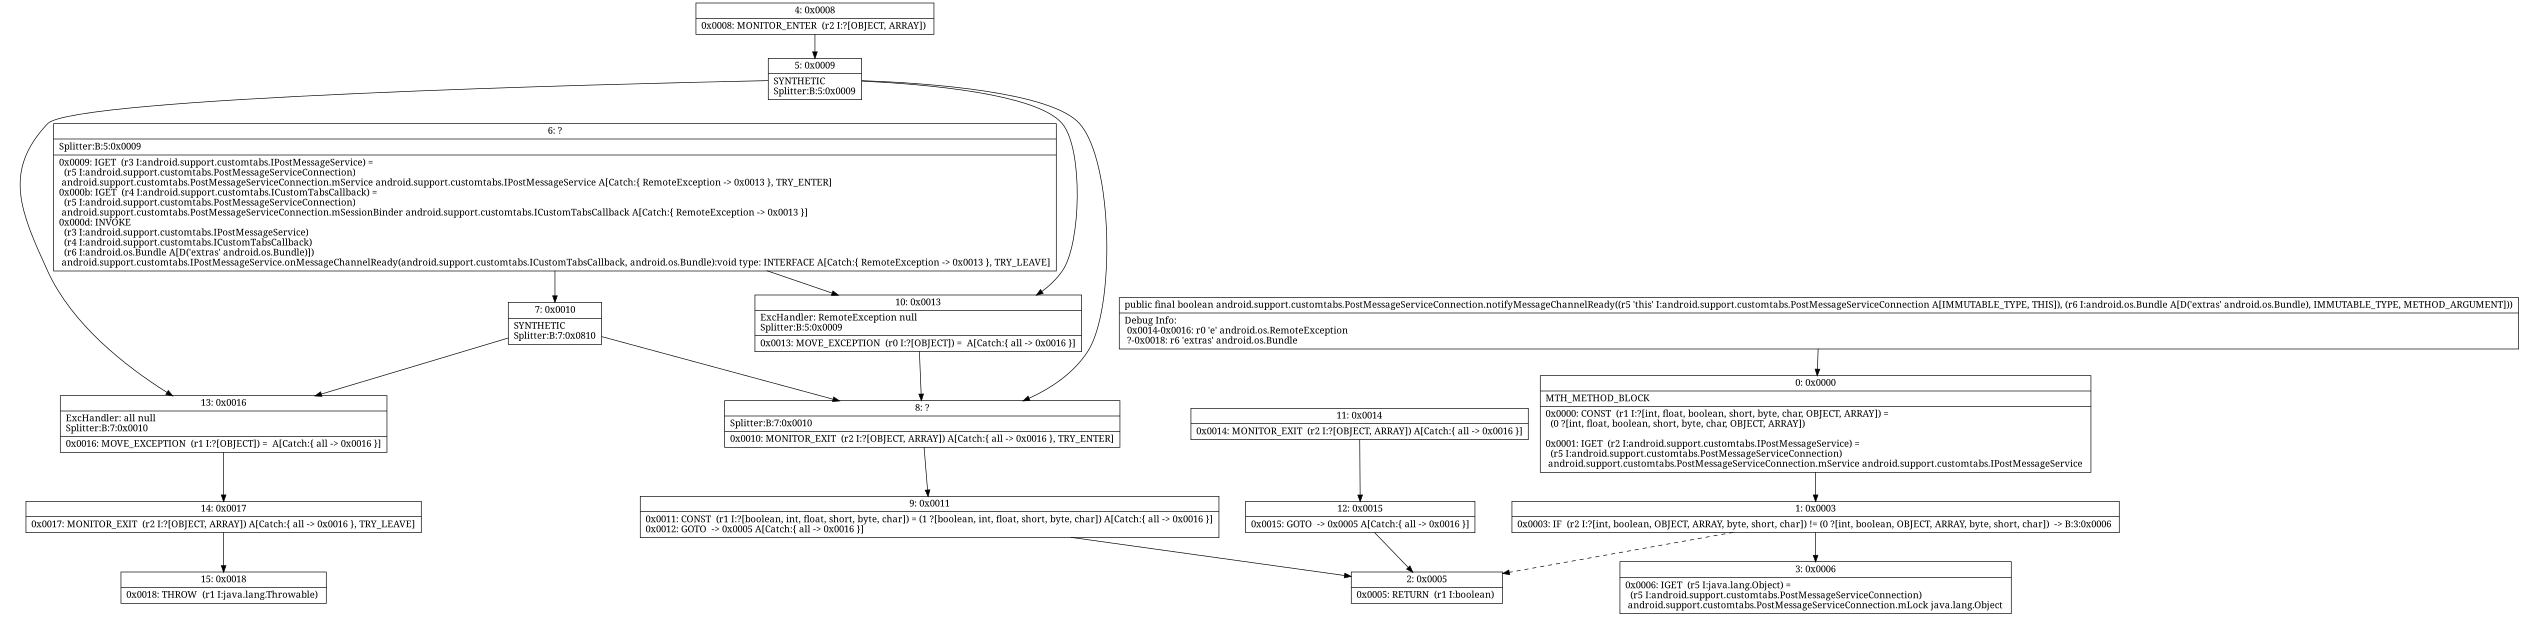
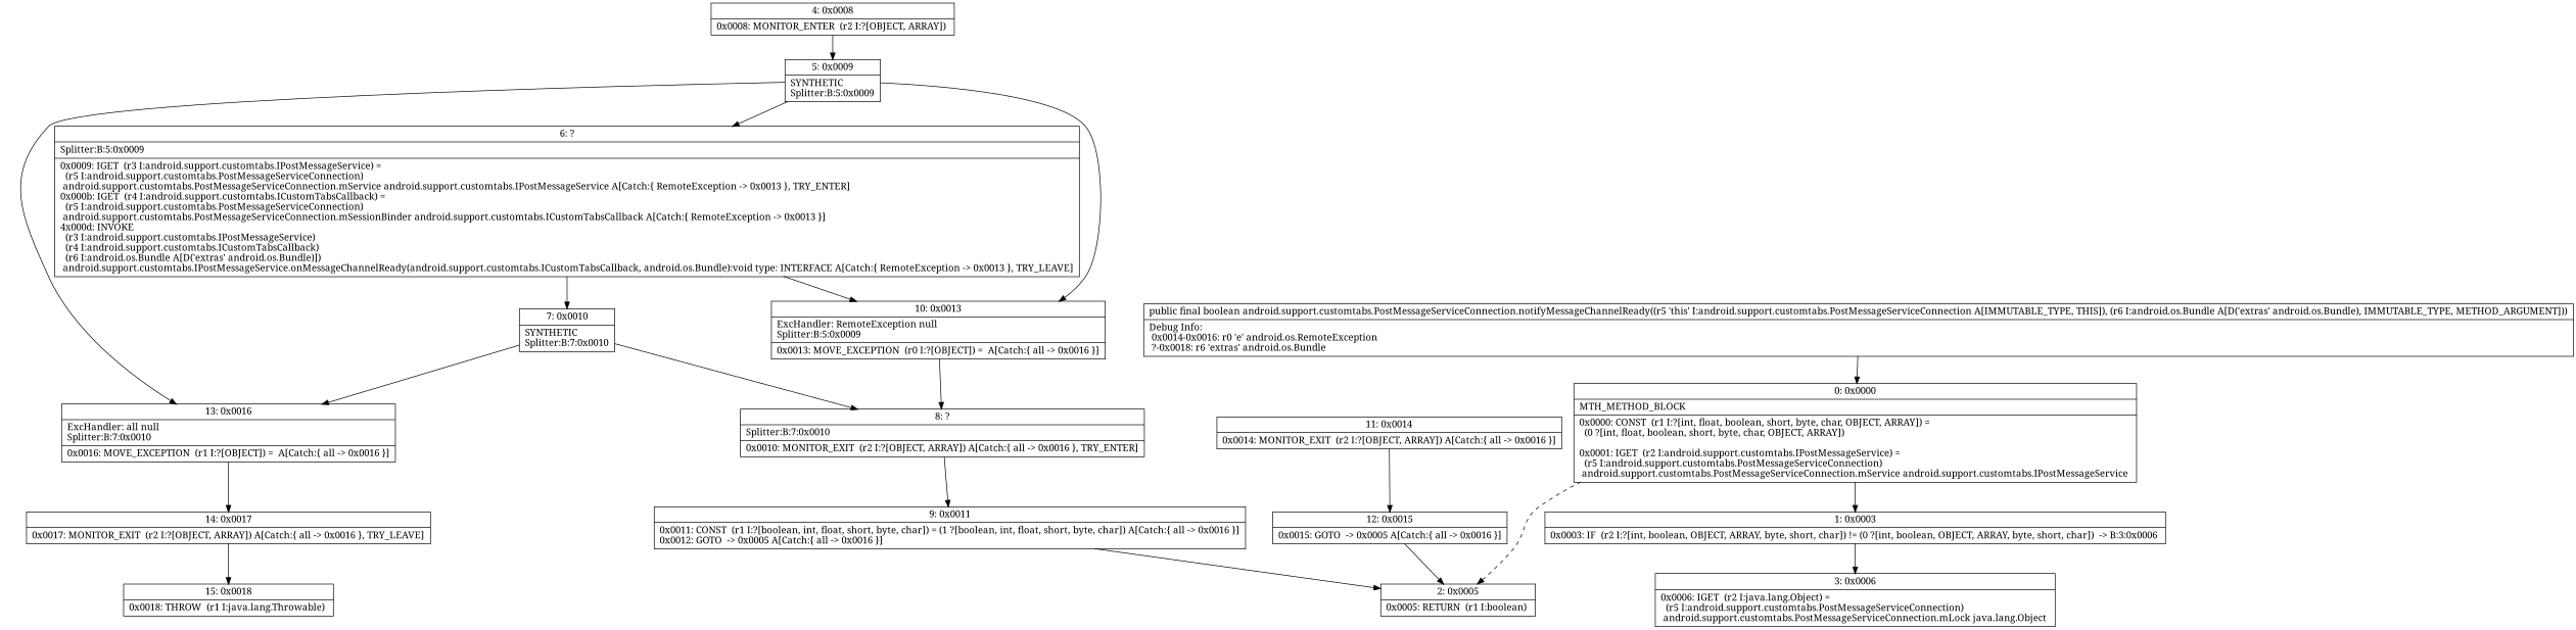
  digraph {
    fontname="Noto Serif"
    node [fontname="Noto Serif" shape=record]
    edge [fontname="Noto Serif"]
    n1 [label="{0\:\ 0x0000|MTH_METHOD_BLOCK\l|0x0000: CONST  (r1 I:?[int, float, boolean, short, byte, char, OBJECT, ARRAY]) = \l  (0 ?[int, float, boolean, short, byte, char, OBJECT, ARRAY])\l \l0x0001: IGET  (r2 I:android.support.customtabs.IPostMessageService) = \l  (r5 I:android.support.customtabs.PostMessageServiceConnection)\l android.support.customtabs.PostMessageServiceConnection.mService android.support.customtabs.IPostMessageService \l}"]
    n2 [label="{1\:\ 0x0003|0x0003: IF  (r2 I:?[int, boolean, OBJECT, ARRAY, byte, short, char]) != (0 ?[int, boolean, OBJECT, ARRAY, byte, short, char])  \-\> B:3:0x0006 \l}"]
    n3 [label="{2\:\ 0x0005|0x0005: RETURN  (r1 I:boolean) \l}"]
-   n4 [label="{3\:\ 0x0006|0x0006: IGET  (r5 I:java.lang.Object) = \l  (r5 I:android.support.customtabs.PostMessageServiceConnection)\l android.support.customtabs.PostMessageServiceConnection.mLock java.lang.Object \l}"]
+   n4 [label="{3\:\ 0x0006|0x0006: IGET  (r2 I:java.lang.Object) = \l  (r5 I:android.support.customtabs.PostMessageServiceConnection)\l android.support.customtabs.PostMessageServiceConnection.mLock java.lang.Object \l}"]
    n5 [label="{4\:\ 0x0008|0x0008: MONITOR_ENTER  (r2 I:?[OBJECT, ARRAY]) \l}"]
    n6 [label="{5\:\ 0x0009|SYNTHETIC\lSplitter:B:5:0x0009\l}"]
-   n7 [label="{6\:\ ?|Splitter:B:5:0x0009\l|0x0009: IGET  (r3 I:android.support.customtabs.IPostMessageService) = \l  (r5 I:android.support.customtabs.PostMessageServiceConnection)\l android.support.customtabs.PostMessageServiceConnection.mService android.support.customtabs.IPostMessageService A[Catch:\{ RemoteException \-\> 0x0013 \}, TRY_ENTER]\l0x000b: IGET  (r4 I:android.support.customtabs.ICustomTabsCallback) = \l  (r5 I:android.support.customtabs.PostMessageServiceConnection)\l android.support.customtabs.PostMessageServiceConnection.mSessionBinder android.support.customtabs.ICustomTabsCallback A[Catch:\{ RemoteException \-\> 0x0013 \}]\l0x000d: INVOKE  \l  (r3 I:android.support.customtabs.IPostMessageService)\l  (r4 I:android.support.customtabs.ICustomTabsCallback)\l  (r6 I:android.os.Bundle A[D('extras' android.os.Bundle)])\l android.support.customtabs.IPostMessageService.onMessageChannelReady(android.support.customtabs.ICustomTabsCallback, android.os.Bundle):void type: INTERFACE A[Catch:\{ RemoteException \-\> 0x0013 \}, TRY_LEAVE]\l}"]
+   n7 [label="{6\:\ ?|Splitter:B:5:0x0009\l|0x0009: IGET  (r3 I:android.support.customtabs.IPostMessageService) = \l  (r5 I:android.support.customtabs.PostMessageServiceConnection)\l android.support.customtabs.PostMessageServiceConnection.mService android.support.customtabs.IPostMessageService A[Catch:\{ RemoteException \-\> 0x0013 \}, TRY_ENTER]\l0x000b: IGET  (r4 I:android.support.customtabs.ICustomTabsCallback) = \l  (r5 I:android.support.customtabs.PostMessageServiceConnection)\l android.support.customtabs.PostMessageServiceConnection.mSessionBinder android.support.customtabs.ICustomTabsCallback A[Catch:\{ RemoteException \-\> 0x0013 \}]\l4x000d: INVOKE  \l  (r3 I:android.support.customtabs.IPostMessageService)\l  (r4 I:android.support.customtabs.ICustomTabsCallback)\l  (r6 I:android.os.Bundle A[D('extras' android.os.Bundle)])\l android.support.customtabs.IPostMessageService.onMessageChannelReady(android.support.customtabs.ICustomTabsCallback, android.os.Bundle):void type: INTERFACE A[Catch:\{ RemoteException \-\> 0x0013 \}, TRY_LEAVE]\l}"]
    n8 [label="{10\:\ 0x0013|ExcHandler: RemoteException null\lSplitter:B:5:0x0009\l|0x0013: MOVE_EXCEPTION  (r0 I:?[OBJECT]) =  A[Catch:\{ all \-\> 0x0016 \}]\l}"]
    n9 [label="{13\:\ 0x0016|ExcHandler: all null\lSplitter:B:7:0x0010\l|0x0016: MOVE_EXCEPTION  (r1 I:?[OBJECT]) =  A[Catch:\{ all \-\> 0x0016 \}]\l}"]
-   n10 [label="{7\:\ 0x0010|SYNTHETIC\lSplitter:B:7:0x0810\l}"]
+   n10 [label="{7\:\ 0x0010|SYNTHETIC\lSplitter:B:7:0x0010\l}"]
    n11 [label="{8\:\ ?|Splitter:B:7:0x0010\l|0x0010: MONITOR_EXIT  (r2 I:?[OBJECT, ARRAY]) A[Catch:\{ all \-\> 0x0016 \}, TRY_ENTER]\l}"]
    n12 [label="{14\:\ 0x0017|0x0017: MONITOR_EXIT  (r2 I:?[OBJECT, ARRAY]) A[Catch:\{ all \-\> 0x0016 \}, TRY_LEAVE]\l}"]
    n13 [label="{9\:\ 0x0011|0x0011: CONST  (r1 I:?[boolean, int, float, short, byte, char]) = (1 ?[boolean, int, float, short, byte, char]) A[Catch:\{ all \-\> 0x0016 \}]\l0x0012: GOTO  \-\> 0x0005 A[Catch:\{ all \-\> 0x0016 \}]\l}"]
    n14 [label="{11\:\ 0x0014|0x0014: MONITOR_EXIT  (r2 I:?[OBJECT, ARRAY]) A[Catch:\{ all \-\> 0x0016 \}]\l}"]
    n15 [label="{12\:\ 0x0015|0x0015: GOTO  \-\> 0x0005 A[Catch:\{ all \-\> 0x0016 \}]\l}"]
    n16 [label="{15\:\ 0x0018|0x0018: THROW  (r1 I:java.lang.Throwable) \l}"]
    n17 [label="{public final boolean android.support.customtabs.PostMessageServiceConnection.notifyMessageChannelReady((r5 'this' I:android.support.customtabs.PostMessageServiceConnection A[IMMUTABLE_TYPE, THIS]), (r6 I:android.os.Bundle A[D('extras' android.os.Bundle), IMMUTABLE_TYPE, METHOD_ARGUMENT]))  | Debug Info:\l  0x0014\-0x0016: r0 'e' android.os.RemoteException\l  ?\-0x0018: r6 'extras' android.os.Bundle\l}"]
    n1 -> n2
-   n2 -> n3 [style=dashed]
+   n1 -> n3 [style=dashed]
    n2 -> n4
    n5 -> n6
-   n6 -> n11
+   n6 -> n7
    n6 -> n8
    n6 -> n9
    n7 -> n8
    n7 -> n10
    n8 -> n11
    n9 -> n12
    n10 -> n9
    n10 -> n11
    n11 -> n13
    n12 -> n16
    n13 -> n3
    n14 -> n15
    n15 -> n3
    n17 -> n1
  }
